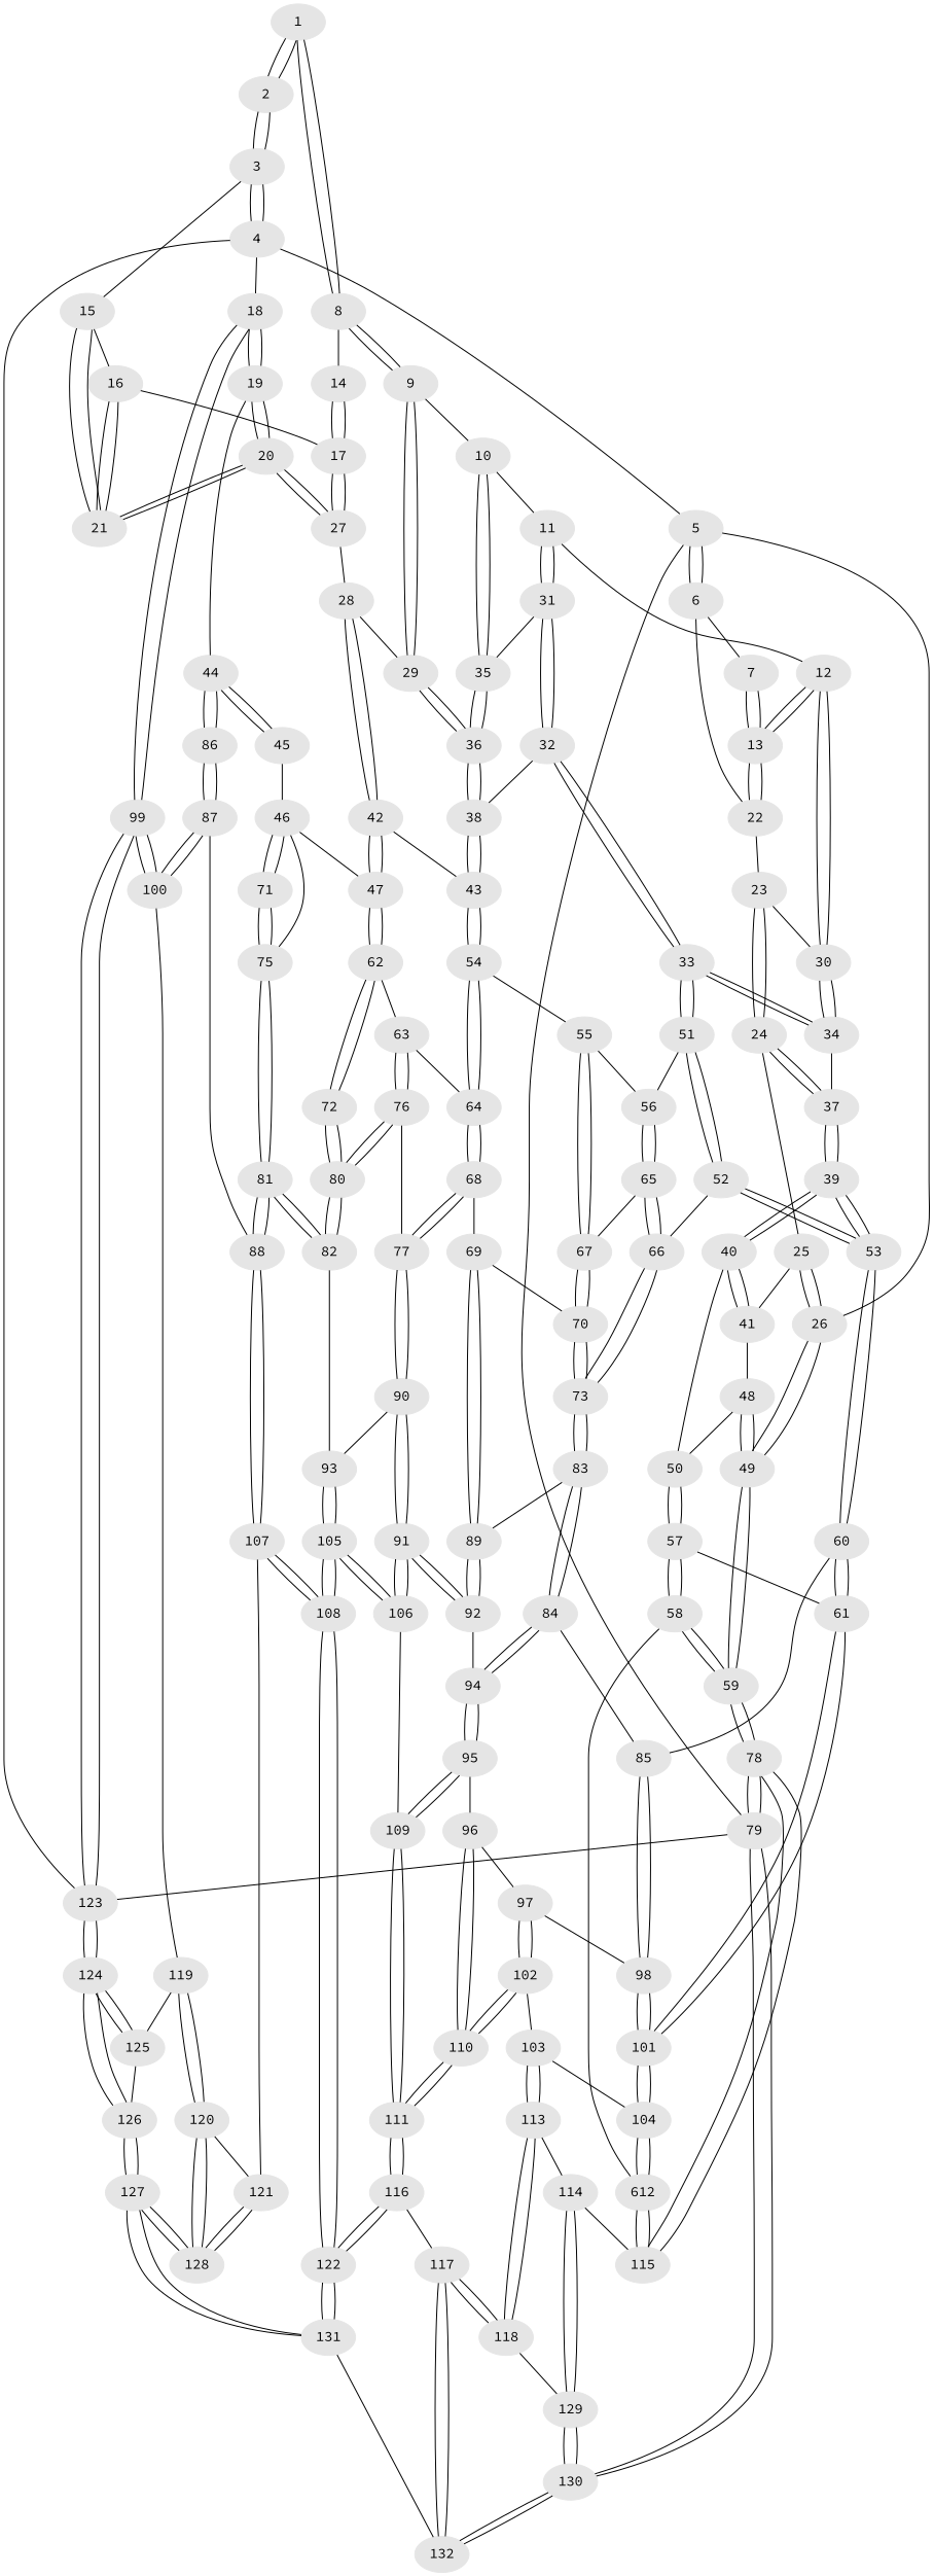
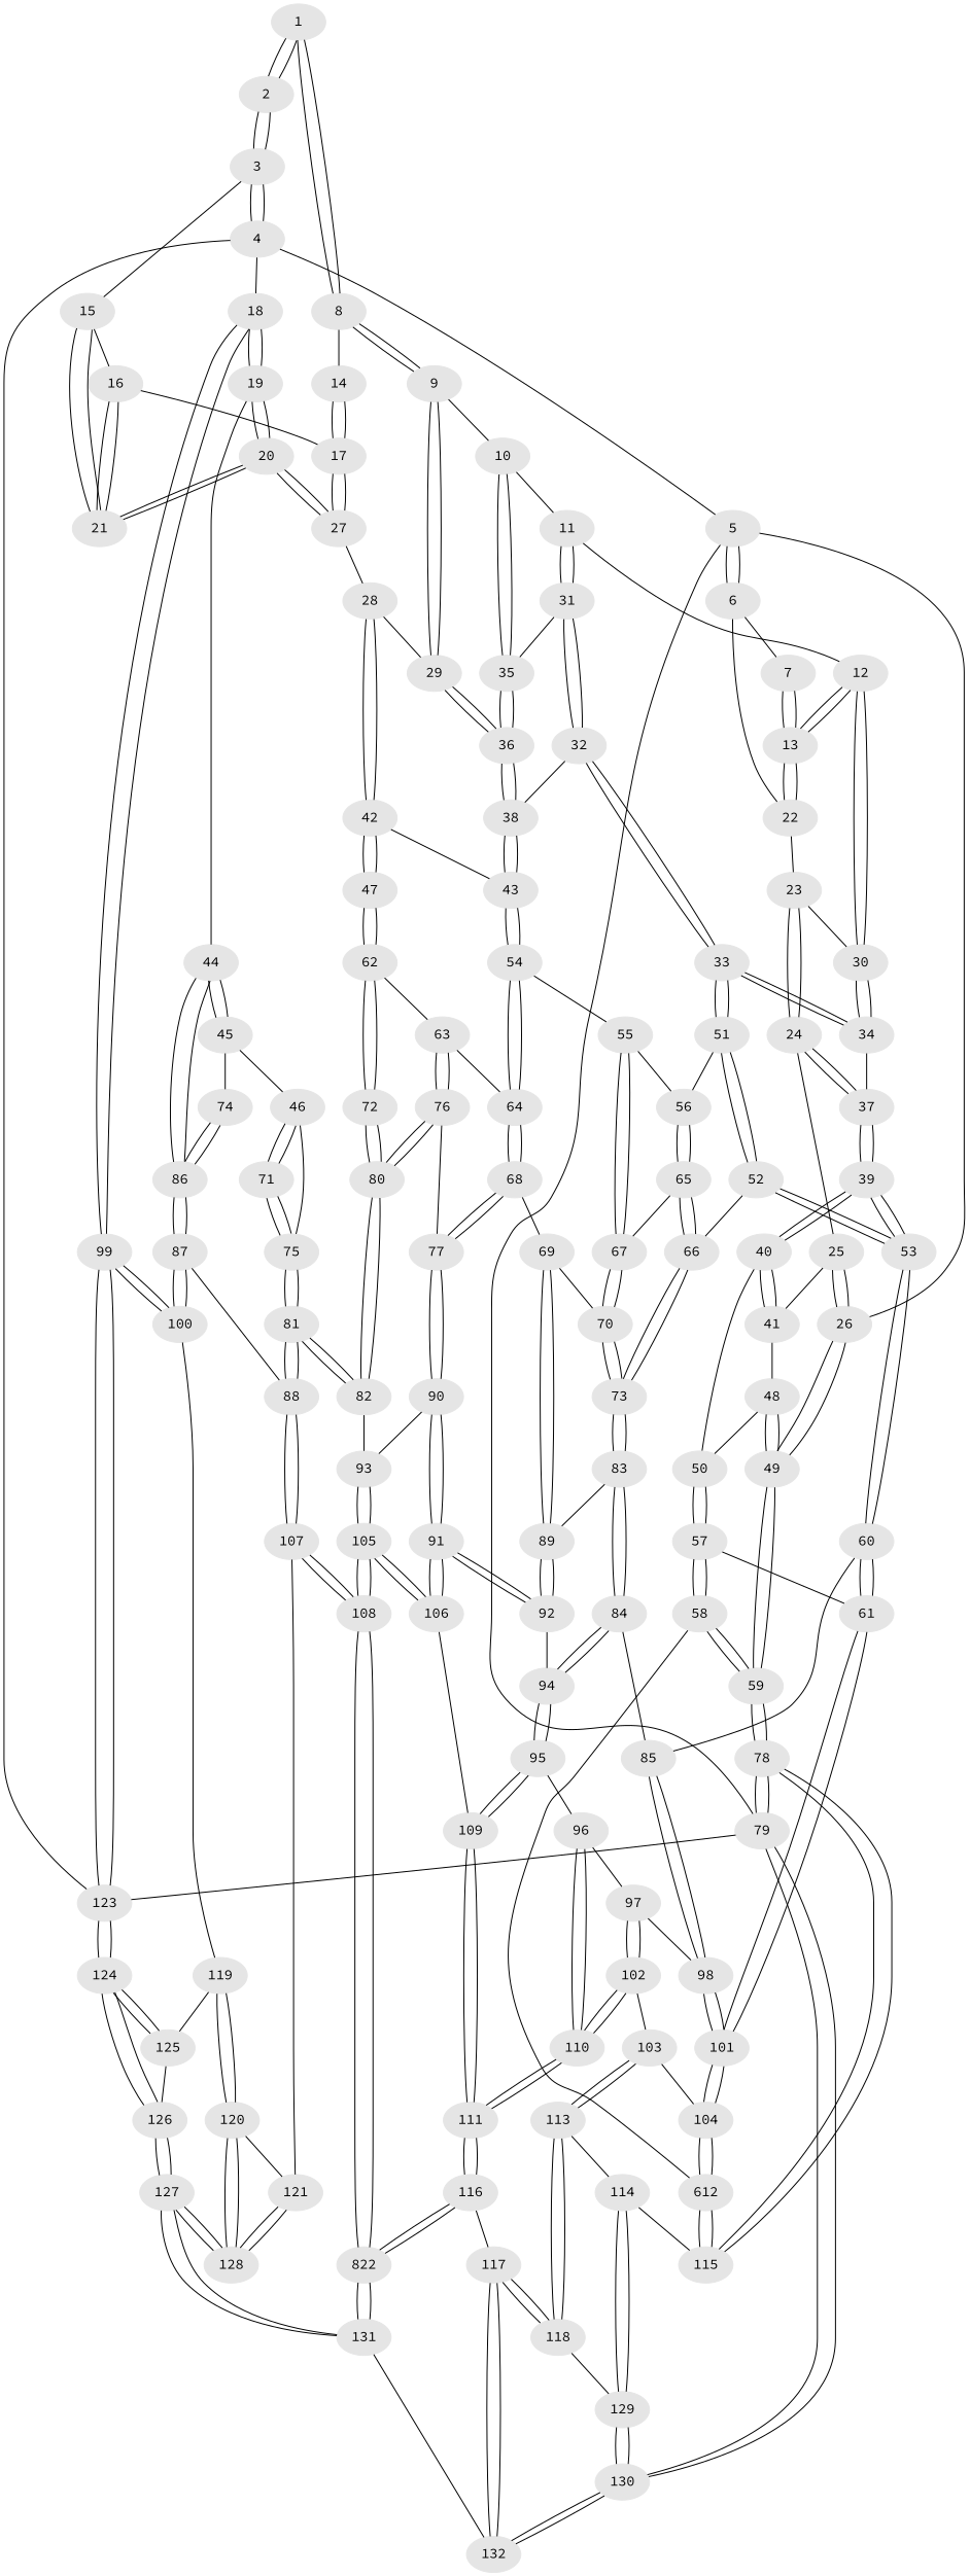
  graph {
    fontname="Source Code Pro"
    node [color=gray90 fontname="Source Code Pro" style=filled]
    edge [fontname="Source Code Pro"]
    1
    2
    8
    3
    9
    14
    4
    15
    5
    18
    123
    16
    21
    6
    26
    79
    19
    99
    124
    7
    22
    49
    130
    13
    23
    10
    29
    17
    11
    35
    36
    12
    31
    30
    32
    34
    27
    28
    20
    44
    100
    45
    86
    24
    25
    37
    41
    39
    48
    59
    42
    43
    47
    38
    33
    51
    52
    56
    40
    53
    54
    50
    60
    57
    62
    55
    64
    46
+   74
    87
    71
    75
    63
    72
    78
    58
    61
    66
    65
    73
    85
    67
    68
    70
    n85 [label=612]
    101
    115
    98
    104
    76
    80
    77
    69
    83
    89
    90
    92
    81
    82
    84
    88
    93
    91
    132
    107
    105
    94
    95
    119
    108
    121
    106
    109
    96
    97
    110
    111
    102
    103
    120
    125
    113
    114
    118
-   122
+   122 [label=822]
    128
    131
    116
    117
    129
    126
    127
    1 -- 2
    1 -- 2
    1 -- 8
    1 -- 8
    2 -- 3
    2 -- 3
    8 -- 9
    8 -- 9
    8 -- 14
    3 -- 4
    3 -- 4
    3 -- 15
    9 -- 10
    9 -- 29
    9 -- 29
    14 -- 17
    14 -- 17
    4 -- 5
    4 -- 18
    4 -- 123
    15 -- 16
    15 -- 21
    15 -- 21
    5 -- 6
    5 -- 6
    5 -- 26
    5 -- 79
    18 -- 19
    18 -- 19
    18 -- 99
    18 -- 99
    123 -- 124
    123 -- 124
    16 -- 21
    16 -- 21
    16 -- 17
    6 -- 7
    6 -- 22
    26 -- 49
    26 -- 49
    79 -- 123
    79 -- 130
    79 -- 130
    19 -- 20
    19 -- 20
    19 -- 44
    99 -- 123
    99 -- 123
    99 -- 100
    99 -- 100
    124 -- 125
    124 -- 125
    124 -- 126
    124 -- 126
    7 -- 13
    7 -- 13
    22 -- 23
    49 -- 59
    49 -- 59
    130 -- 132
    130 -- 132
    13 -- 22
    13 -- 22
    23 -- 30
    23 -- 24
    23 -- 24
    10 -- 11
    10 -- 35
    10 -- 35
    29 -- 36
    29 -- 36
    17 -- 27
    17 -- 27
    11 -- 12
    11 -- 31
    11 -- 31
    35 -- 36
    35 -- 36
    36 -- 38
    36 -- 38
    12 -- 13
    12 -- 13
    12 -- 30
    12 -- 30
    31 -- 35
    31 -- 32
    31 -- 32
    30 -- 34
    30 -- 34
    32 -- 38
    32 -- 33
    32 -- 33
    34 -- 37
    27 -- 28
    28 -- 29
    28 -- 42
    28 -- 42
    20 -- 21
    20 -- 21
    20 -- 27
    20 -- 27
    44 -- 45
    44 -- 45
    44 -- 86
    44 -- 86
    100 -- 119
    45 -- 46
+   45 -- 74
    86 -- 87
    86 -- 87
    24 -- 25
    24 -- 37
    24 -- 37
    25 -- 26
    25 -- 26
    25 -- 41
    37 -- 39
    37 -- 39
    41 -- 48
    39 -- 40
    39 -- 40
    39 -- 53
    39 -- 53
    48 -- 49
    48 -- 49
    48 -- 50
    59 -- 78
    59 -- 78
    42 -- 43
    42 -- 47
    42 -- 47
    43 -- 54
    43 -- 54
    47 -- 62
    47 -- 62
    38 -- 43
    38 -- 43
    33 -- 34
    33 -- 34
    33 -- 51
    33 -- 51
    51 -- 52
    51 -- 52
    51 -- 56
    52 -- 53
    52 -- 53
    52 -- 66
    56 -- 65
    56 -- 65
    40 -- 41
    40 -- 41
    40 -- 50
    53 -- 60
    53 -- 60
    54 -- 55
    54 -- 64
    54 -- 64
    50 -- 57
    50 -- 57
    60 -- 61
    60 -- 61
    60 -- 85
    57 -- 58
    57 -- 58
    57 -- 61
    62 -- 63
    62 -- 72
    62 -- 72
    55 -- 56
    55 -- 67
    55 -- 67
    64 -- 68
    64 -- 68
-   46 -- 47
    46 -- 71
    46 -- 71
    46 -- 75
+   74 -- 86
+   74 -- 86
    87 -- 100
    87 -- 100
    87 -- 88
    71 -- 75
    71 -- 75
    75 -- 81
    75 -- 81
    63 -- 64
    63 -- 76
    63 -- 76
    72 -- 80
    72 -- 80
    78 -- 79
    78 -- 79
    78 -- 115
    78 -- 115
    58 -- 59
    58 -- 59
    58 -- n85
    61 -- 101
    61 -- 101
    66 -- 73
    66 -- 73
    65 -- 66
    65 -- 66
    65 -- 67
    73 -- 83
    73 -- 83
    85 -- 98
    85 -- 98
    67 -- 70
    67 -- 70
    68 -- 77
    68 -- 77
    68 -- 69
    70 -- 73
    70 -- 73
    n85 -- 115
    n85 -- 115
    101 -- 104
    101 -- 104
    98 -- 101
    98 -- 101
    104 -- n85
    104 -- n85
    76 -- 80
    76 -- 80
    76 -- 77
    80 -- 82
    80 -- 82
    77 -- 90
    77 -- 90
    69 -- 70
    69 -- 89
    69 -- 89
    83 -- 89
    83 -- 84
    83 -- 84
    89 -- 92
    89 -- 92
    90 -- 93
    90 -- 91
    90 -- 91
    92 -- 94
    81 -- 82
    81 -- 82
    81 -- 88
    81 -- 88
    82 -- 93
    84 -- 85
    84 -- 94
    84 -- 94
    88 -- 107
    88 -- 107
    93 -- 105
    93 -- 105
    91 -- 92
    91 -- 92
    91 -- 106
    91 -- 106
    107 -- 108
    107 -- 108
    107 -- 121
    105 -- 108
    105 -- 108
    105 -- 106
    105 -- 106
    94 -- 95
    94 -- 95
    95 -- 109
    95 -- 109
    95 -- 96
    119 -- 120
    119 -- 120
    119 -- 125
    108 -- 122
    108 -- 122
    121 -- 128
    121 -- 128
    106 -- 109
    109 -- 111
    109 -- 111
    96 -- 97
    96 -- 110
    96 -- 110
    97 -- 98
    97 -- 102
    97 -- 102
    110 -- 111
    110 -- 111
    111 -- 116
    111 -- 116
    102 -- 110
    102 -- 110
    102 -- 103
    103 -- 104
    103 -- 113
    103 -- 113
    120 -- 121
    120 -- 128
    120 -- 128
    125 -- 126
    113 -- 114
    113 -- 118
    113 -- 118
    114 -- 115
    114 -- 129
    114 -- 129
    118 -- 129
    122 -- 131
    122 -- 131
    131 -- 132
    116 -- 122
    116 -- 122
    116 -- 117
    117 -- 132
    117 -- 132
    117 -- 118
    117 -- 118
    129 -- 130
    129 -- 130
    126 -- 127
    126 -- 127
    127 -- 128
    127 -- 128
    127 -- 131
    127 -- 131
  }
